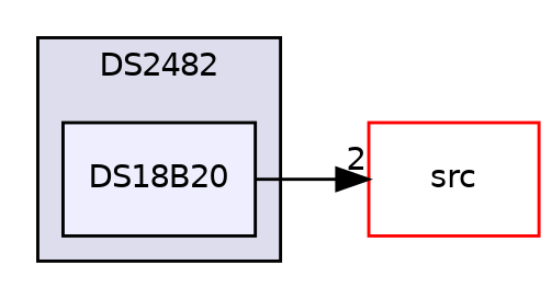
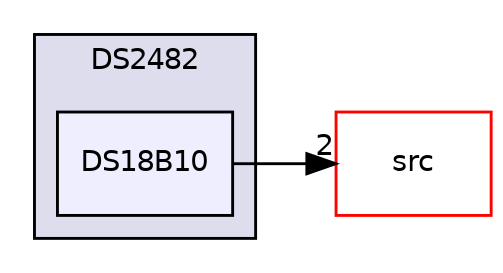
  digraph {
    compound=true
    rankdir=LR
    node [fontname=Helvetica fontsize=10 shape=box style=filled]
-   n1 [fillcolor="#eeeeff" label=DS18B20 pencolor=black]
+   n1 [fillcolor="#eeeeff" label=DS18B10 pencolor=black]
    n2 [color=red fillcolor=white label=src]
    subgraph cluster_1 {
      bgcolor="#ddddee"
      fontname=Helvetica
      fontsize=10
      label=DS2482
      pencolor=black
      n1
    }
    n1 -> n2 [headlabel=2 labeldistance=1.5 labelfontname=Helvetica labelfontsize=10]
  }
